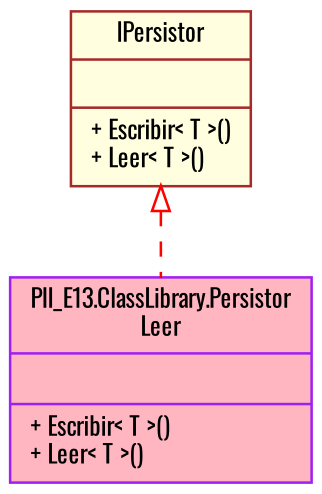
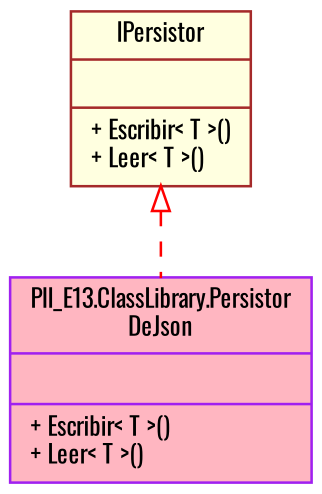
  digraph {
    fontname=Oswald
    node [fontname=Oswald fontsize=10 shape=record style=filled]
-   n1 [color=purple fillcolor=lightpink fontcolor=black height=0.2 label="{PII_E13.ClassLibrary.Persistor\lLeer\n||+ Escribir\< T \>()\l+ Leer\< T \>()\l}" width=0.4]
+   n1 [color=purple fillcolor=lightpink fontcolor=black height=0.2 label="{PII_E13.ClassLibrary.Persistor\lDeJson\n||+ Escribir\< T \>()\l+ Leer\< T \>()\l}" width=0.4]
    n2 [color=brown fillcolor=lightyellow height=0.2 label="{IPersistor\n||+ Escribir\< T \>()\l+ Leer\< T \>()\l}" width=0.4]
    n2 -> n1 [arrowtail=onormal color=red dir=back fontname=Oswald fontsize=10 labelfontname=Helvetica labelfontsize=10 style=dashed]
  }
